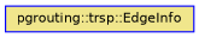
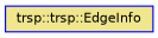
  digraph {
    rankdir=LR
-   n1 [color=blue fillcolor=khaki fontname=Helvetica fontsize=10 height=0.2 label="pgrouting::trsp::EdgeInfo" shape=record style=filled width=0.4]
+   n1 [color=blue fillcolor=khaki fontname=Helvetica fontsize=10 height=0.2 label="trsp::trsp::EdgeInfo" shape=record style=filled width=0.4]
  }
